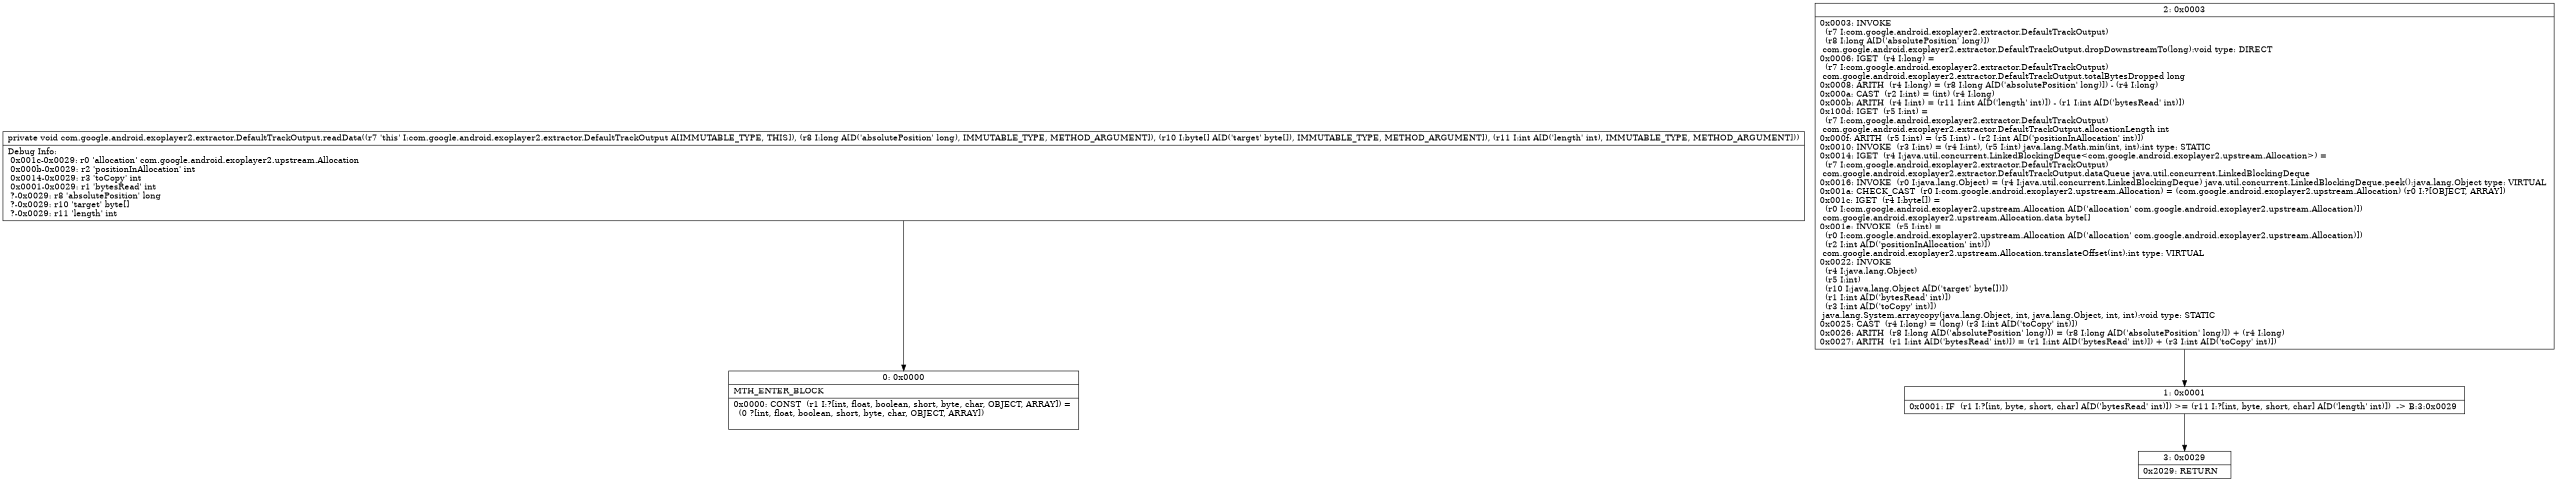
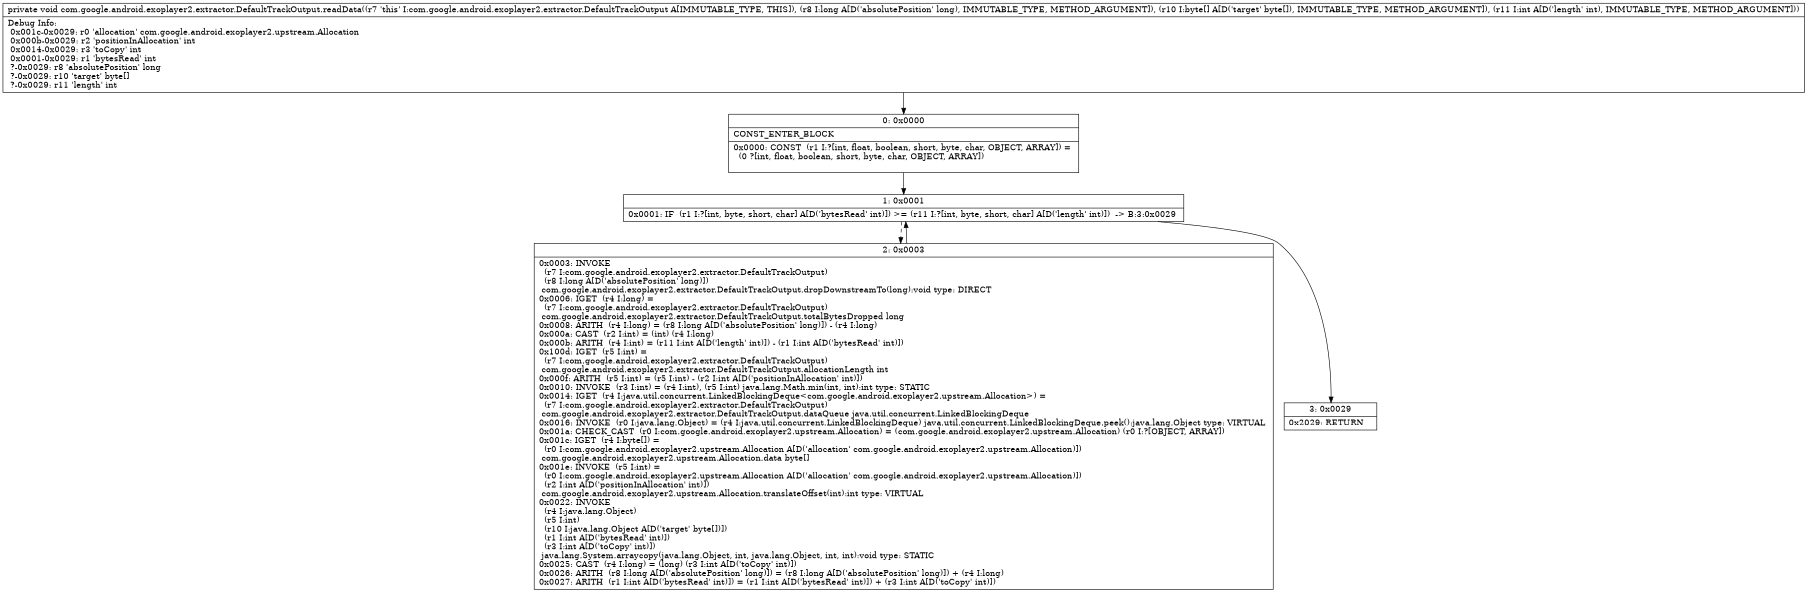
  digraph {
    node [shape=record]
-   n1 [label="{0\:\ 0x0000|MTH_ENTER_BLOCK\l|0x0000: CONST  (r1 I:?[int, float, boolean, short, byte, char, OBJECT, ARRAY]) = \l  (0 ?[int, float, boolean, short, byte, char, OBJECT, ARRAY])\l \l}"]
+   n1 [label="{0\:\ 0x0000|CONST_ENTER_BLOCK\l|0x0000: CONST  (r1 I:?[int, float, boolean, short, byte, char, OBJECT, ARRAY]) = \l  (0 ?[int, float, boolean, short, byte, char, OBJECT, ARRAY])\l \l}"]
    n2 [label="{1\:\ 0x0001|0x0001: IF  (r1 I:?[int, byte, short, char] A[D('bytesRead' int)]) \>= (r11 I:?[int, byte, short, char] A[D('length' int)])  \-\> B:3:0x0029 \l}"]
    n3 [label="{2\:\ 0x0003|0x0003: INVOKE  \l  (r7 I:com.google.android.exoplayer2.extractor.DefaultTrackOutput)\l  (r8 I:long A[D('absolutePosition' long)])\l com.google.android.exoplayer2.extractor.DefaultTrackOutput.dropDownstreamTo(long):void type: DIRECT \l0x0006: IGET  (r4 I:long) = \l  (r7 I:com.google.android.exoplayer2.extractor.DefaultTrackOutput)\l com.google.android.exoplayer2.extractor.DefaultTrackOutput.totalBytesDropped long \l0x0008: ARITH  (r4 I:long) = (r8 I:long A[D('absolutePosition' long)]) \- (r4 I:long) \l0x000a: CAST  (r2 I:int) = (int) (r4 I:long) \l0x000b: ARITH  (r4 I:int) = (r11 I:int A[D('length' int)]) \- (r1 I:int A[D('bytesRead' int)]) \l0x100d: IGET  (r5 I:int) = \l  (r7 I:com.google.android.exoplayer2.extractor.DefaultTrackOutput)\l com.google.android.exoplayer2.extractor.DefaultTrackOutput.allocationLength int \l0x000f: ARITH  (r5 I:int) = (r5 I:int) \- (r2 I:int A[D('positionInAllocation' int)]) \l0x0010: INVOKE  (r3 I:int) = (r4 I:int), (r5 I:int) java.lang.Math.min(int, int):int type: STATIC \l0x0014: IGET  (r4 I:java.util.concurrent.LinkedBlockingDeque\<com.google.android.exoplayer2.upstream.Allocation\>) = \l  (r7 I:com.google.android.exoplayer2.extractor.DefaultTrackOutput)\l com.google.android.exoplayer2.extractor.DefaultTrackOutput.dataQueue java.util.concurrent.LinkedBlockingDeque \l0x0016: INVOKE  (r0 I:java.lang.Object) = (r4 I:java.util.concurrent.LinkedBlockingDeque) java.util.concurrent.LinkedBlockingDeque.peek():java.lang.Object type: VIRTUAL \l0x001a: CHECK_CAST  (r0 I:com.google.android.exoplayer2.upstream.Allocation) = (com.google.android.exoplayer2.upstream.Allocation) (r0 I:?[OBJECT, ARRAY]) \l0x001c: IGET  (r4 I:byte[]) = \l  (r0 I:com.google.android.exoplayer2.upstream.Allocation A[D('allocation' com.google.android.exoplayer2.upstream.Allocation)])\l com.google.android.exoplayer2.upstream.Allocation.data byte[] \l0x001e: INVOKE  (r5 I:int) = \l  (r0 I:com.google.android.exoplayer2.upstream.Allocation A[D('allocation' com.google.android.exoplayer2.upstream.Allocation)])\l  (r2 I:int A[D('positionInAllocation' int)])\l com.google.android.exoplayer2.upstream.Allocation.translateOffset(int):int type: VIRTUAL \l0x0022: INVOKE  \l  (r4 I:java.lang.Object)\l  (r5 I:int)\l  (r10 I:java.lang.Object A[D('target' byte[])])\l  (r1 I:int A[D('bytesRead' int)])\l  (r3 I:int A[D('toCopy' int)])\l java.lang.System.arraycopy(java.lang.Object, int, java.lang.Object, int, int):void type: STATIC \l0x0025: CAST  (r4 I:long) = (long) (r3 I:int A[D('toCopy' int)]) \l0x0026: ARITH  (r8 I:long A[D('absolutePosition' long)]) = (r8 I:long A[D('absolutePosition' long)]) + (r4 I:long) \l0x0027: ARITH  (r1 I:int A[D('bytesRead' int)]) = (r1 I:int A[D('bytesRead' int)]) + (r3 I:int A[D('toCopy' int)]) \l}"]
    n4 [label="{3\:\ 0x0029|0x2029: RETURN   \l}"]
    n5 [label="{private void com.google.android.exoplayer2.extractor.DefaultTrackOutput.readData((r7 'this' I:com.google.android.exoplayer2.extractor.DefaultTrackOutput A[IMMUTABLE_TYPE, THIS]), (r8 I:long A[D('absolutePosition' long), IMMUTABLE_TYPE, METHOD_ARGUMENT]), (r10 I:byte[] A[D('target' byte[]), IMMUTABLE_TYPE, METHOD_ARGUMENT]), (r11 I:int A[D('length' int), IMMUTABLE_TYPE, METHOD_ARGUMENT]))  | Debug Info:\l  0x001c\-0x0029: r0 'allocation' com.google.android.exoplayer2.upstream.Allocation\l  0x000b\-0x0029: r2 'positionInAllocation' int\l  0x0014\-0x0029: r3 'toCopy' int\l  0x0001\-0x0029: r1 'bytesRead' int\l  ?\-0x0029: r8 'absolutePosition' long\l  ?\-0x0029: r10 'target' byte[]\l  ?\-0x0029: r11 'length' int\l}"]
+   n1 -> n2
+   n2 -> n3 [style=dashed]
    n2 -> n4
    n3 -> n2
    n5 -> n1
  }
